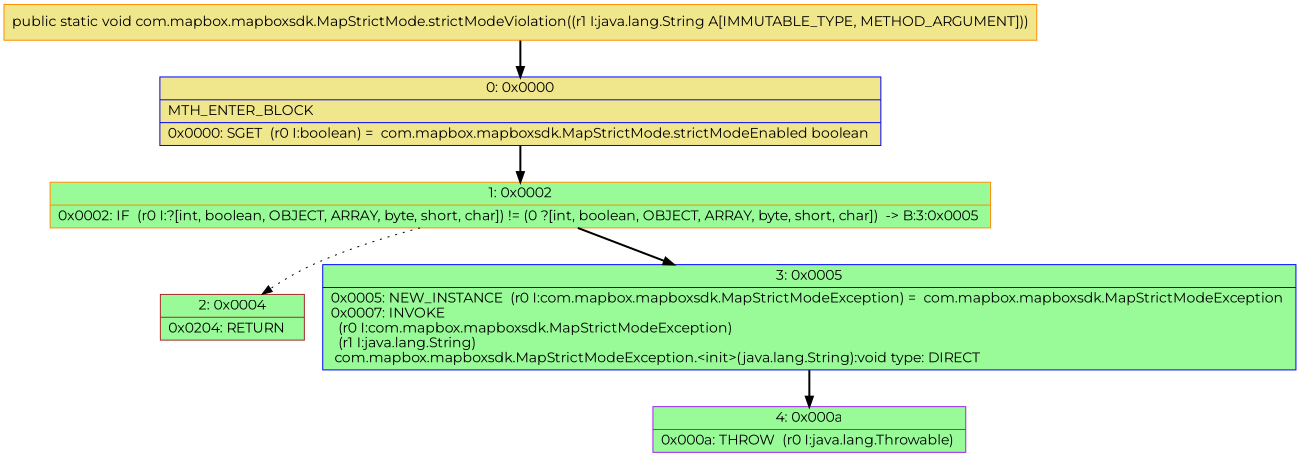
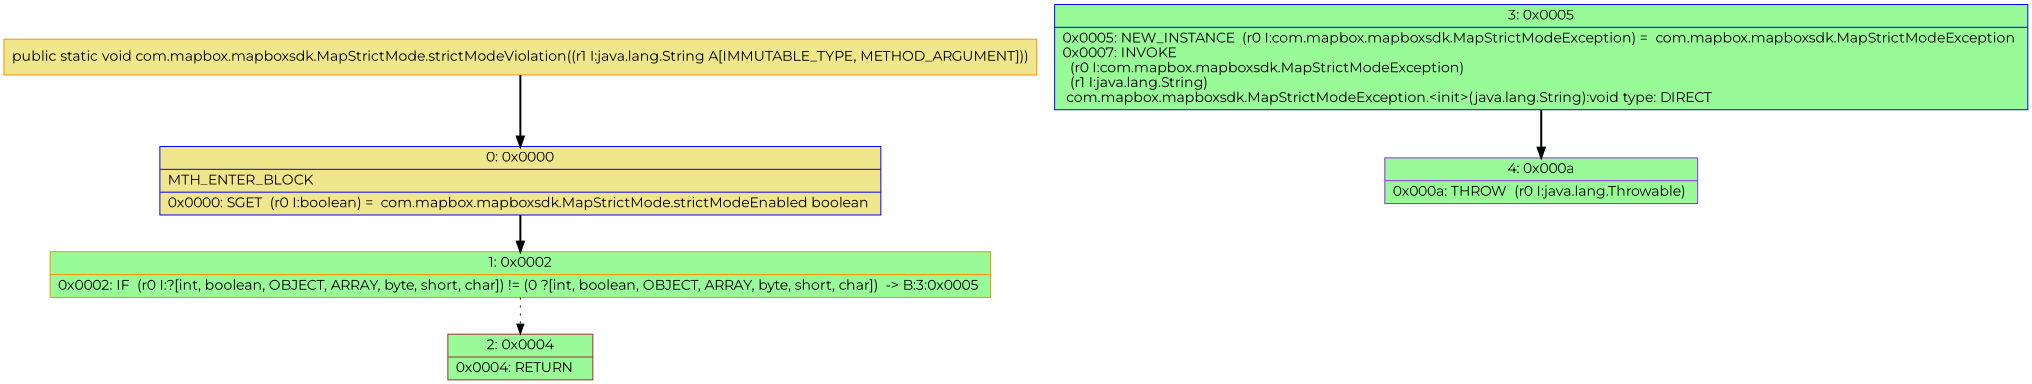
  digraph {
    fontname=Montserrat
    node [color=blue fillcolor=palegreen fontname=Montserrat shape=record style=filled]
    edge [fontname=Montserrat style=bold]
    n1 [fillcolor=khaki label="{0\:\ 0x0000|MTH_ENTER_BLOCK\l|0x0000: SGET  (r0 I:boolean) =  com.mapbox.mapboxsdk.MapStrictMode.strictModeEnabled boolean \l}"]
    n2 [color=darkorange label="{1\:\ 0x0002|0x0002: IF  (r0 I:?[int, boolean, OBJECT, ARRAY, byte, short, char]) != (0 ?[int, boolean, OBJECT, ARRAY, byte, short, char])  \-\> B:3:0x0005 \l}"]
-   n3 [color=brown label="{2\:\ 0x0004|0x0204: RETURN   \l}"]
+   n3 [color=brown label="{2\:\ 0x0004|0x0004: RETURN   \l}"]
    n4 [label="{3\:\ 0x0005|0x0005: NEW_INSTANCE  (r0 I:com.mapbox.mapboxsdk.MapStrictModeException) =  com.mapbox.mapboxsdk.MapStrictModeException \l0x0007: INVOKE  \l  (r0 I:com.mapbox.mapboxsdk.MapStrictModeException)\l  (r1 I:java.lang.String)\l com.mapbox.mapboxsdk.MapStrictModeException.\<init\>(java.lang.String):void type: DIRECT \l}"]
    n5 [color=purple label="{4\:\ 0x000a|0x000a: THROW  (r0 I:java.lang.Throwable) \l}"]
    n6 [color=darkorange fillcolor=khaki label="{public static void com.mapbox.mapboxsdk.MapStrictMode.strictModeViolation((r1 I:java.lang.String A[IMMUTABLE_TYPE, METHOD_ARGUMENT])) }"]
    n1 -> n2
    n2 -> n3 [style=dotted]
-   n2 -> n4
    n4 -> n5
    n6 -> n1
  }
